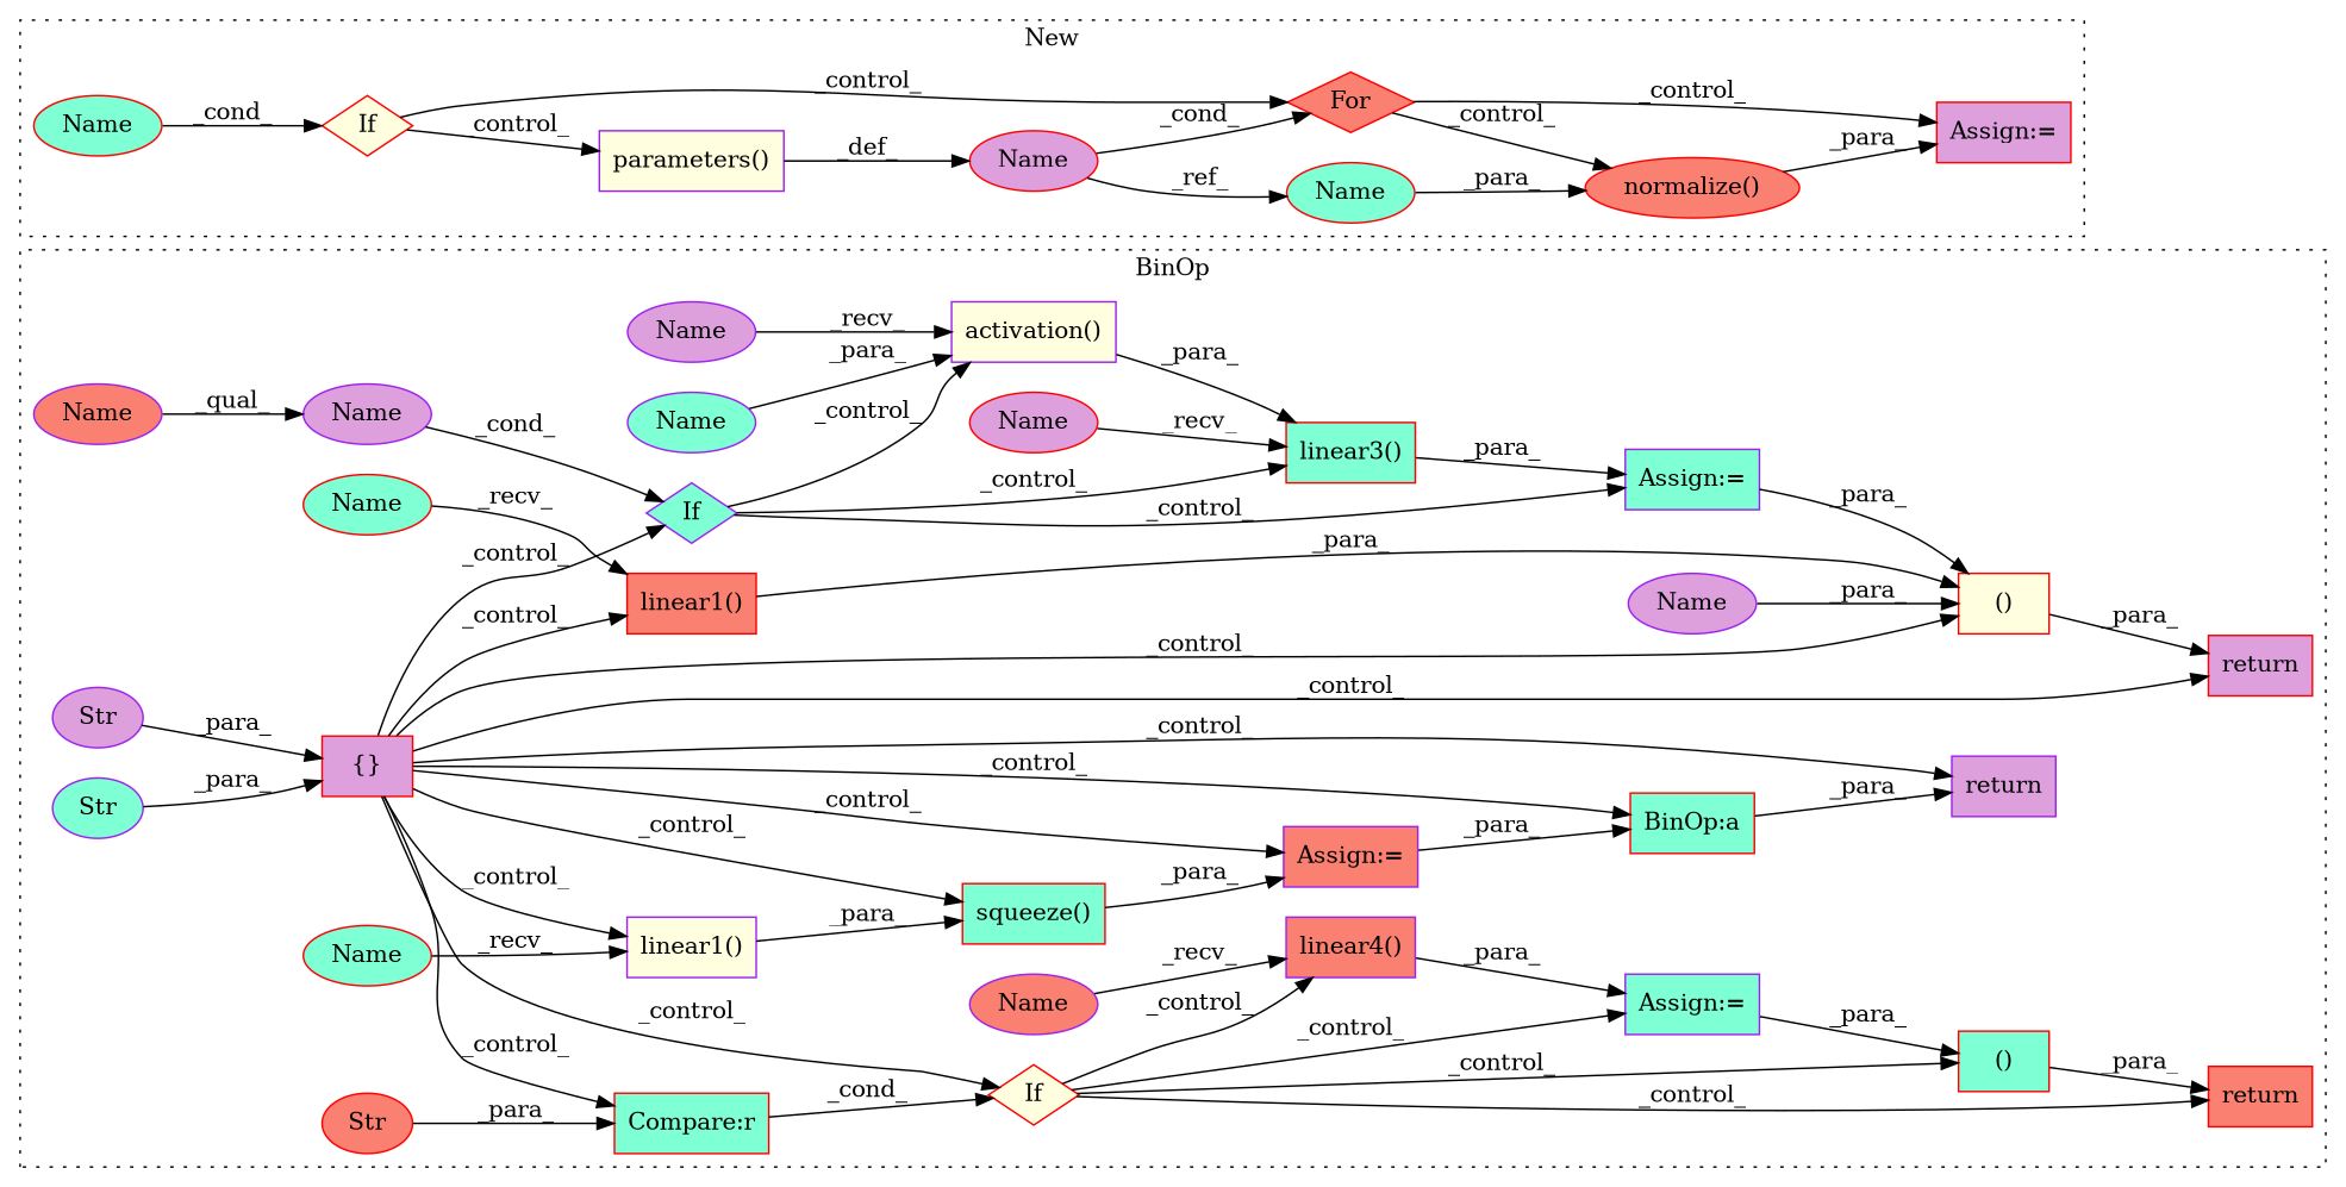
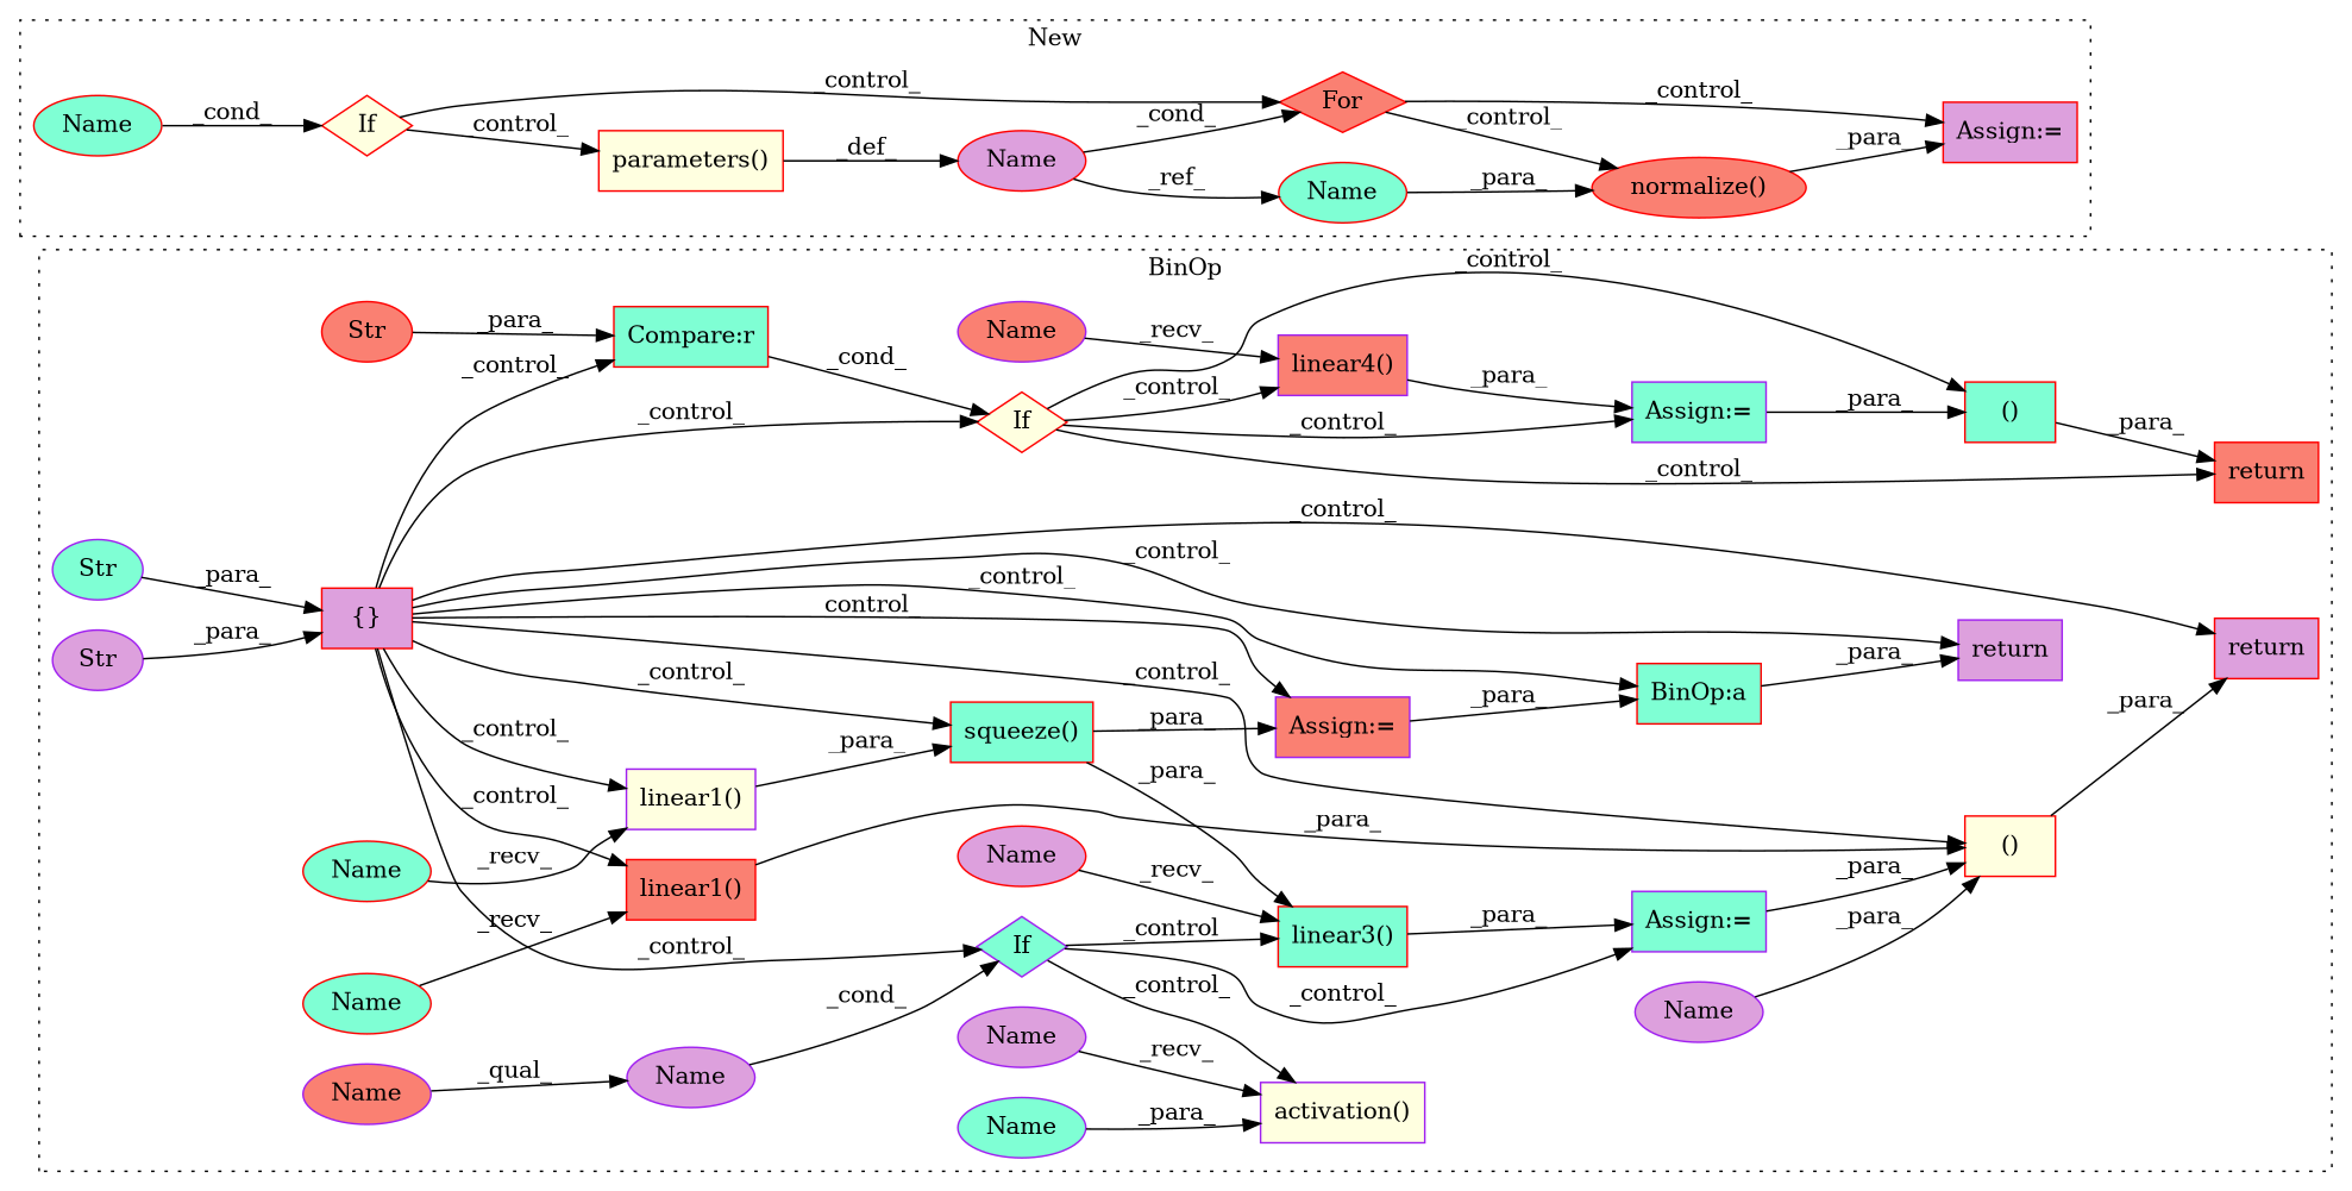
  digraph {
    rankdir=LR
    node [a=87 color=red fillcolor=aquamarine l=4 s=10831 shape=box style=filled]
    n1 [a=93 fillcolor=plum l=7 label=return s=11107]
    n2 [a=75 fillcolor=salmon l="13,1" label="linear1()" s="10701,10715"]
    n3 [a=54 fillcolor=lightyellow l=26 label="()" s=11123]
    n4 [a=59 fillcolor=plum l="1,0" label="{}" s="10608,10652"]
    n5 [a=54 l=15 label="()" s=11585]
    n6 [a=66 color=purple l=13 label=Str s=10639 shape=ellipse]
    n7 [a=66 color=purple fillcolor=plum l=15 label=Str s=10622 shape=ellipse]
    n8 [a=75 color=purple fillcolor=lightyellow l="13,1" label="linear1()" s="11254,11268"]
    n9 [a=96 color=purple l="3,22" label=If s="10828,10851" shape=diamond]
    n10 [a=82 l=3 label="BinOp:a" s=11380]
    n11 [a=68 color=purple fillcolor=salmon l=3 label="Assign:=" s=11237]
    n12 [a=68 color=purple l=3 label="Assign:=" s=11533]
    n13 [a=96 fillcolor=lightyellow l="0,18" label=If s="11406,11442" shape=diamond]
    n14 [a=75 l="13,1" label="linear3()" s="10885,10924"]
    n15 [a=40 l=36 label="Compare:r" s=11406]
    n16 [a=66 fillcolor=salmon l=7 label=Str s=11435 shape=ellipse]
    n17 [color=purple fillcolor=plum l=20 label=Name shape=ellipse]
    n18 [a=75 color=purple fillcolor=lightyellow l="16,1" label="activation()" s="10898,10923"]
    n19 [a=68 color=purple l=3 label="Assign:=" s=10882]
    n20 [a=93 fillcolor=salmon l=7 label=return s=11568]
    n21 [a=75 l="14,1" label="squeeze()" s="11240,11269"]
    n22 [a=93 color=purple fillcolor=plum l=7 label=return s=11360]
    n23 [a=75 color=purple fillcolor=salmon l="13,1" label="linear4()" s="11536,11550"]
    n24 [label=Name s=11254 shape=ellipse]
    n25 [label=Name s=10701 shape=ellipse]
    n26 [color=purple fillcolor=salmon label=Name s=11536 shape=ellipse]
    n27 [color=purple fillcolor=salmon label=Name shape=ellipse]
    n28 [color=purple fillcolor=plum label=Name s=10898 shape=ellipse]
    n29 [fillcolor=plum label=Name s=10885 shape=ellipse]
    n30 [color=purple l=9 label=Name s=10914 shape=ellipse]
    n31 [color=purple fillcolor=plum l=9 label=Name s=11125 shape=ellipse]
-   n32 [a=75 color=purple fillcolor=lightyellow l=25 label="parameters()" s=8309]
+   n32 [a=75 fillcolor=lightyellow l=25 label="parameters()" s=8309]
    n33 [a=96 fillcolor=lightyellow l="3,22" label=If s="8253,8278" shape=diamond]
    n34 [l=22 label=Name s=8256 shape=ellipse]
    n35 [a=107 fillcolor=salmon l="4,26" label=For s="8300,8334" shape=diamond]
    n36 [fillcolor=plum l=1 label=Name s=8304 shape=ellipse]
    n37 [a=68 fillcolor=plum l=3 label="Assign:=" s=8361]
    n38 [a=75 fillcolor=salmon l="12,8" label="normalize()" s="8364,8377" shape=ellipse]
    n39 [l=1 label=Name s=8376 shape=ellipse]
    subgraph cluster_1 {
      label=BinOp
      style=dotted
      n1
      n2
      n3
      n4
      n5
      n6
      n7
      n8
      n9
      n10
      n11
      n12
      n13
      n14
      n15
      n16
      n17
      n18
      n19
      n20
      n21
      n22
      n23
      n24
      n25
      n26
      n27
      n28
      n29
      n30
      n31
    }
    subgraph cluster_2 {
      label=New
      style=dotted
      n32
      n33
      n34
      n35
      n36
      n37
      n38
      n39
    }
    n2 -> n3 [label=_para_]
    n3 -> n1 [label=_para_]
    n4 -> n1 [label=_control_]
    n4 -> n2 [label=_control_]
    n4 -> n3 [label=_control_]
    n4 -> n8 [label=_control_]
    n4 -> n9 [label=_control_]
    n4 -> n10 [label=_control_]
    n4 -> n11 [label=_control_]
    n4 -> n13 [label=_control_]
    n4 -> n15 [label=_control_]
    n4 -> n21 [label=_control_]
    n4 -> n22 [label=_control_]
    n5 -> n20 [label=_para_]
    n6 -> n4 [label=_para_]
    n7 -> n4 [label=_para_]
    n8 -> n21 [label=_para_]
    n9 -> n14 [label=_control_]
    n9 -> n18 [label=_control_]
    n9 -> n19 [label=_control_]
    n10 -> n22 [label=_para_]
    n11 -> n10 [label=_para_]
    n12 -> n5 [label=_para_]
    n13 -> n5 [label=_control_]
    n13 -> n12 [label=_control_]
    n13 -> n20 [label=_control_]
    n13 -> n23 [label=_control_]
    n14 -> n19 [label=_para_]
    n15 -> n13 [label=_cond_]
    n16 -> n15 [label=_para_]
    n17 -> n9 [label=_cond_]
-   n18 -> n14 [label=_para_]
+   n21 -> n14 [label=_para_]
    n19 -> n3 [label=_para_]
    n21 -> n11 [label=_para_]
    n23 -> n12 [label=_para_]
    n24 -> n8 [label=_recv_]
    n25 -> n2 [label=_recv_]
    n26 -> n23 [label=_recv_]
    n27 -> n17 [label=_qual_]
    n28 -> n18 [label=_recv_]
    n29 -> n14 [label=_recv_]
    n30 -> n18 [label=_para_]
    n31 -> n3 [label=_para_]
    n32 -> n36 [label=_def_]
    n33 -> n32 [label=_control_]
    n33 -> n35 [label=_control_]
    n34 -> n33 [label=_cond_]
    n35 -> n37 [label=_control_]
    n35 -> n38 [label=_control_]
    n36 -> n35 [label=_cond_]
    n36 -> n39 [label=_ref_]
    n38 -> n37 [label=_para_]
    n39 -> n38 [label=_para_]
  }
